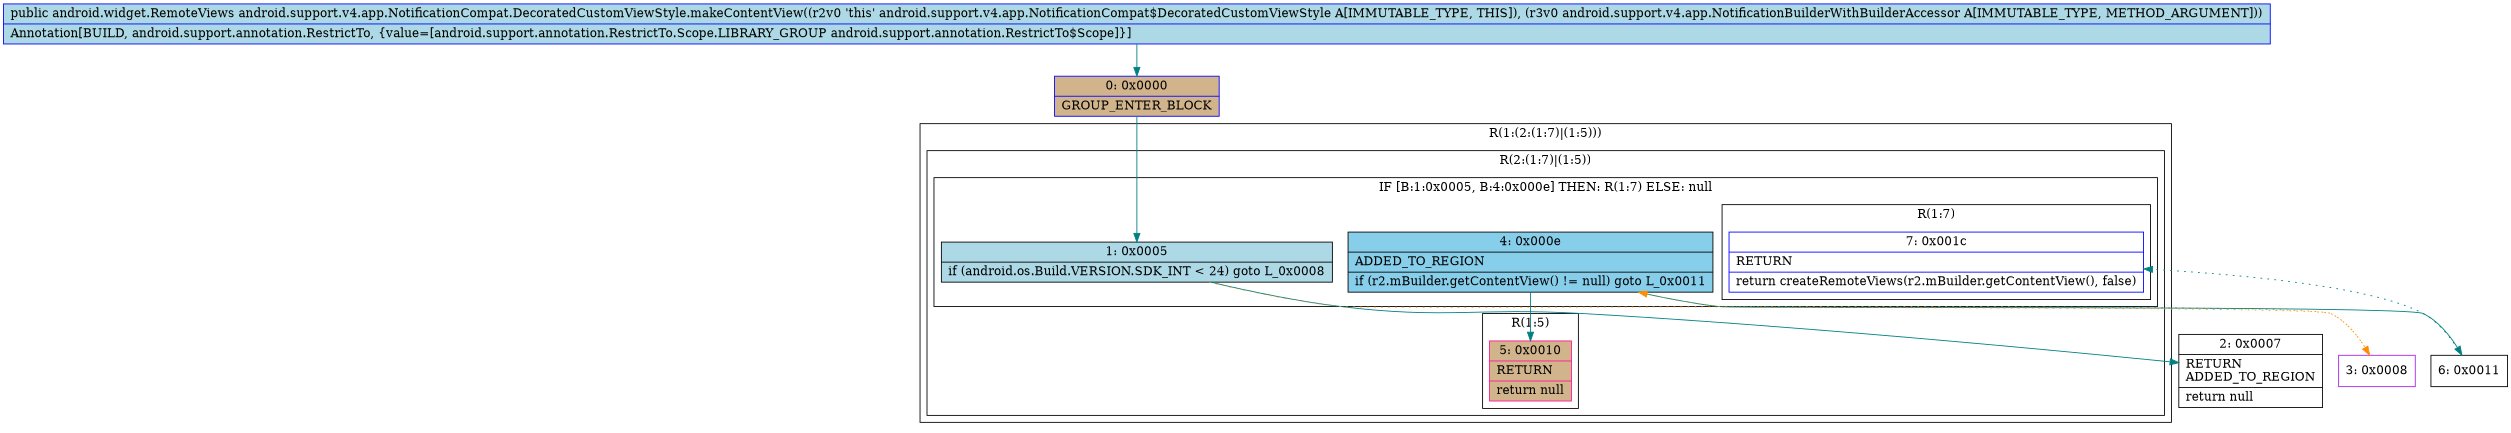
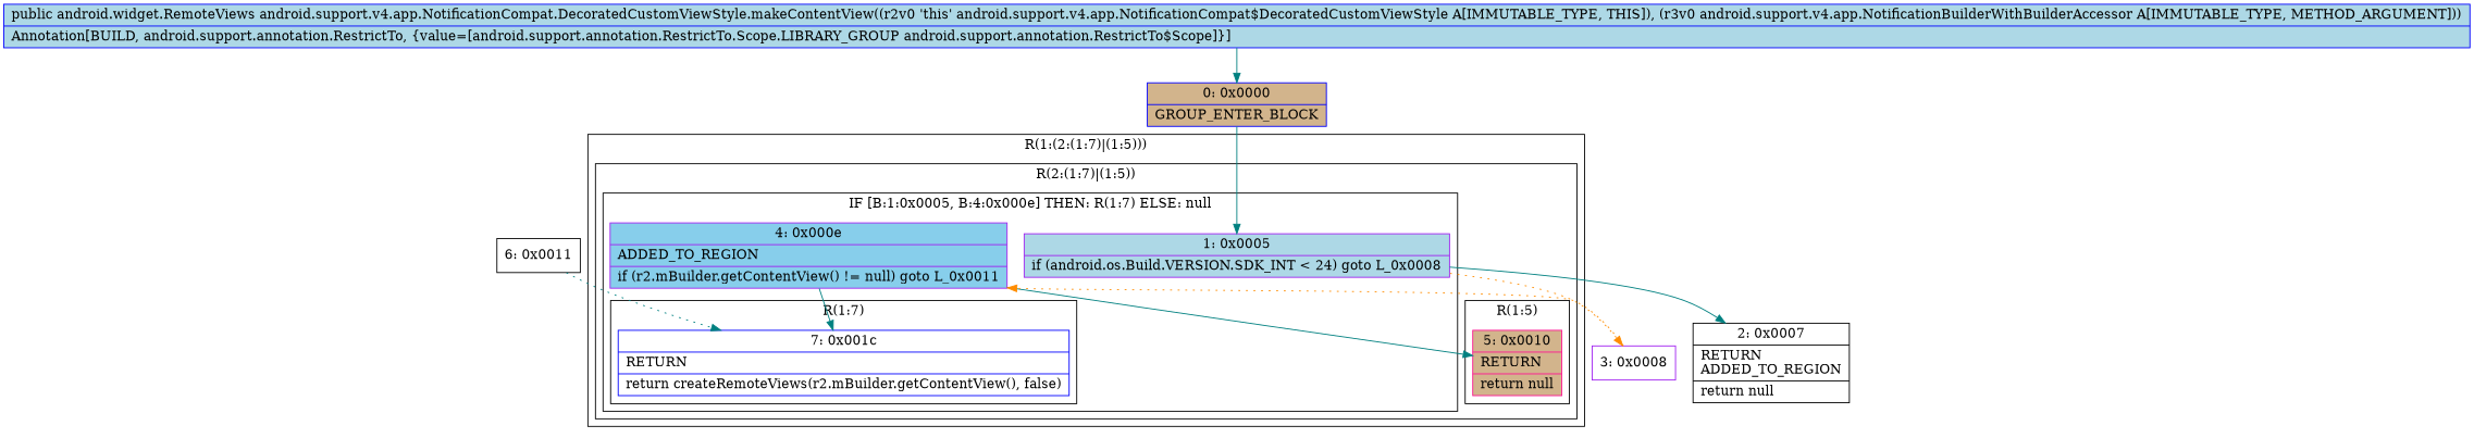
  digraph {
    node [color=blue fillcolor=white shape=record style=filled]
    edge [color=teal style=solid]
    n1 [label="{7\:\ 0x001c|RETURN\l|return createRemoteViews(r2.mBuilder.getContentView(), false)\l}"]
-   n2 [color=black fillcolor=lightblue label="{1\:\ 0x0005|if (android.os.Build.VERSION.SDK_INT \< 24) goto L_0x0008\l}"]
-   n3 [color=black fillcolor=skyblue label="{4\:\ 0x000e|ADDED_TO_REGION\l|if (r2.mBuilder.getContentView() != null) goto L_0x0011\l}"]
+   n2 [color=purple fillcolor=lightblue label="{1\:\ 0x0005|if (android.os.Build.VERSION.SDK_INT \< 24) goto L_0x0008\l}"]
+   n3 [color=purple fillcolor=skyblue label="{4\:\ 0x000e|ADDED_TO_REGION\l|if (r2.mBuilder.getContentView() != null) goto L_0x0011\l}"]
    n4 [color=deeppink fillcolor=tan label="{5\:\ 0x0010|RETURN\l|return null\l}"]
    n5 [color=black label="{2\:\ 0x0007|RETURN\lADDED_TO_REGION\l|return null\l}"]
    n6 [color=purple label="{3\:\ 0x0008}"]
    n7 [color=black label="{6\:\ 0x0011}"]
    n8 [fillcolor=tan label="{0\:\ 0x0000|GROUP_ENTER_BLOCK\l}"]
    n9 [fillcolor=lightblue label="{public android.widget.RemoteViews android.support.v4.app.NotificationCompat.DecoratedCustomViewStyle.makeContentView((r2v0 'this' android.support.v4.app.NotificationCompat$DecoratedCustomViewStyle A[IMMUTABLE_TYPE, THIS]), (r3v0 android.support.v4.app.NotificationBuilderWithBuilderAccessor A[IMMUTABLE_TYPE, METHOD_ARGUMENT]))  | Annotation[BUILD, android.support.annotation.RestrictTo, \{value=[android.support.annotation.RestrictTo.Scope.LIBRARY_GROUP android.support.annotation.RestrictTo$Scope]\}]\l}"]
    subgraph cluster_1 {
      label="R(1:(2:(1:7)|(1:5)))"
      subgraph cluster_2 {
        label="R(2:(1:7)|(1:5))"
        subgraph cluster_3 {
          label="IF [B:1:0x0005, B:4:0x000e] THEN: R(1:7) ELSE: null"
          n2
          n3
          subgraph cluster_4 {
            label="R(1:7)"
            n1
          }
        }
        subgraph cluster_5 {
          label="R(1:5)"
          n4
        }
      }
    }
    n2 -> n5
    n2 -> n6 [color=darkorange style=dotted]
    n3 -> n4
-   n3 -> n7
+   n3 -> n1
    n6 -> n3 [color=darkorange style=dotted]
    n7 -> n1 [style=dotted]
    n8 -> n2
    n9 -> n8
  }
